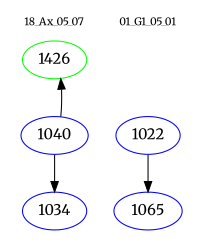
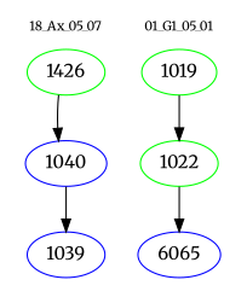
  digraph {
    fontname=Merriweather
    node [color=blue fontname=Merriweather]
    edge [color=black fontname=Merriweather]
    n1 [color=green label=1426]
    n2 [label=1040]
-   n3 [label=1034]
-   n5 [label=1022]
-   n6 [label=1065]
+   n3 [label=1039]
+   n4 [color=green label=1019]
+   n5 [color=green label=1022]
+   n6 [label=6065]
    subgraph cluster_1 {
      color=white
      fontsize=10
      label="18_Ax_05_07"
      n1
      n2
      n3
    }
    subgraph cluster_2 {
      color=white
      fontsize=10
      label="01_G1_05_01"
+     n4
      n5
      n6
    }
-   n2 -> n1
+   n1 -> n2
    n2 -> n3
+   n4 -> n5
    n5 -> n6
  }
